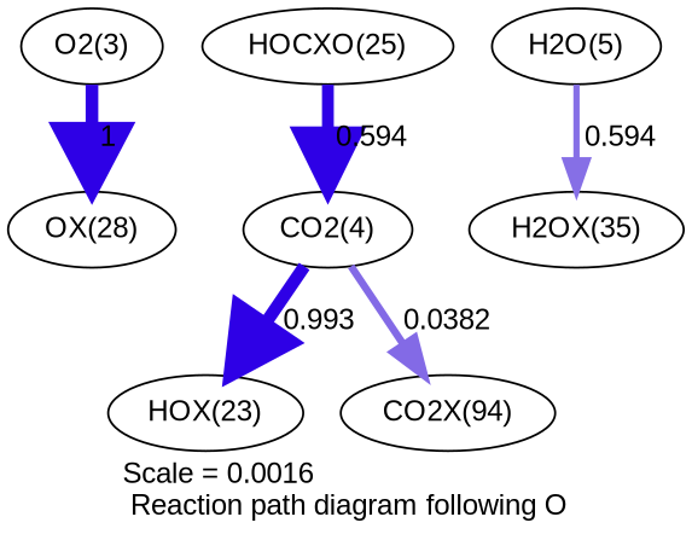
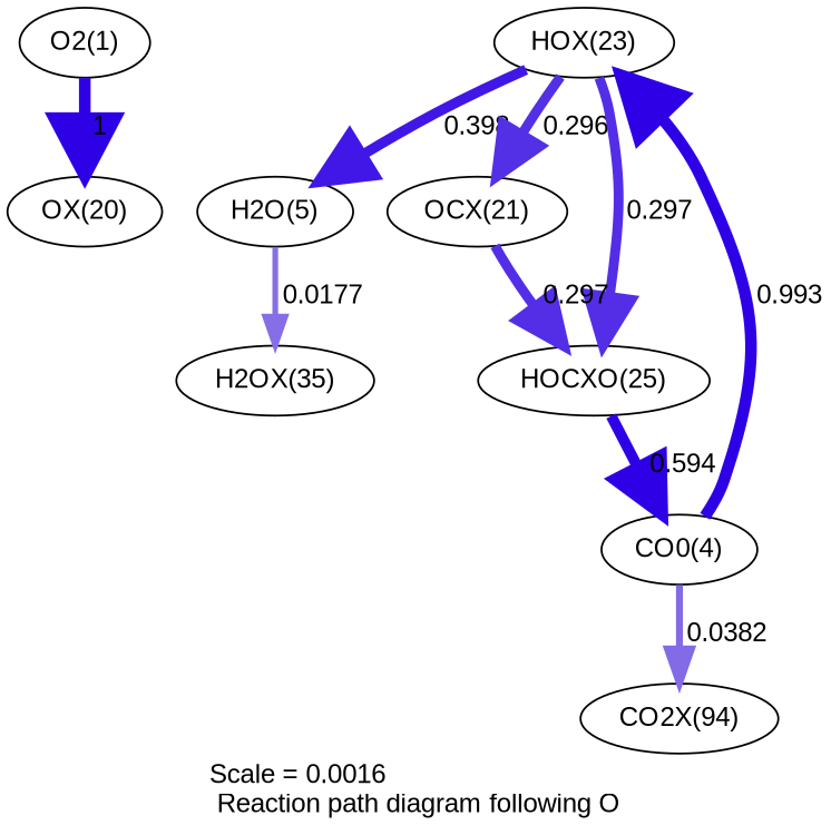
  digraph {
    fontname="Liberation Sans"
    label="Scale = 0.0016\l Reaction path diagram following O"
    node [fontname="Liberation Sans"]
    edge [arrowsize=2.54 color="0.7, 0.797, 0.9" fontname="Liberation Sans" penwidth=5.08]
-   n1 [label="O2(3)"]
-   n2 [label="OX(28)"]
+   n1 [label="O2(1)"]
+   n2 [label="OX(20)"]
    n3 [label="HOX(23)"]
    n4 [label="H2O(5)"]
+   n5 [label="OCX(21)"]
    n6 [label="HOCXO(25)"]
    n7 [label="H2OX(35)"]
-   n8 [label="CO2(4)"]
+   n8 [label="CO0(4)"]
    n9 [label="CO2X(94)"]
    n1 -> n2 [arrowsize=3 color="0.7, 1.5, 0.9" label=" 1" penwidth=6]
-   n4 -> n7 [arrowsize=1.48 color="0.7, 0.518, 0.9" label=" 0.594" penwidth=2.95]
+   n3 -> n4 [arrowsize=2.65 color="0.7, 0.898, 0.9" label=" 0.398" penwidth=5.3]
+   n3 -> n5 [color="0.7, 0.796, 0.9" label=" 0.296"]
+   n3 -> n6 [label=" 0.297"]
+   n4 -> n7 [arrowsize=1.48 color="0.7, 0.518, 0.9" label=" 0.0177" penwidth=2.95]
+   n5 -> n6 [label=" 0.297"]
    n6 -> n8 [arrowsize=2.8 color="0.7, 1.09, 0.9" label=" 0.594" penwidth=5.61]
    n8 -> n3 [arrowsize=3 color="0.7, 1.49, 0.9" label=" 0.993" penwidth=5.99]
    n8 -> n9 [arrowsize=1.77 color="0.7, 0.538, 0.9" label=" 0.0382" penwidth=3.54]
  }
